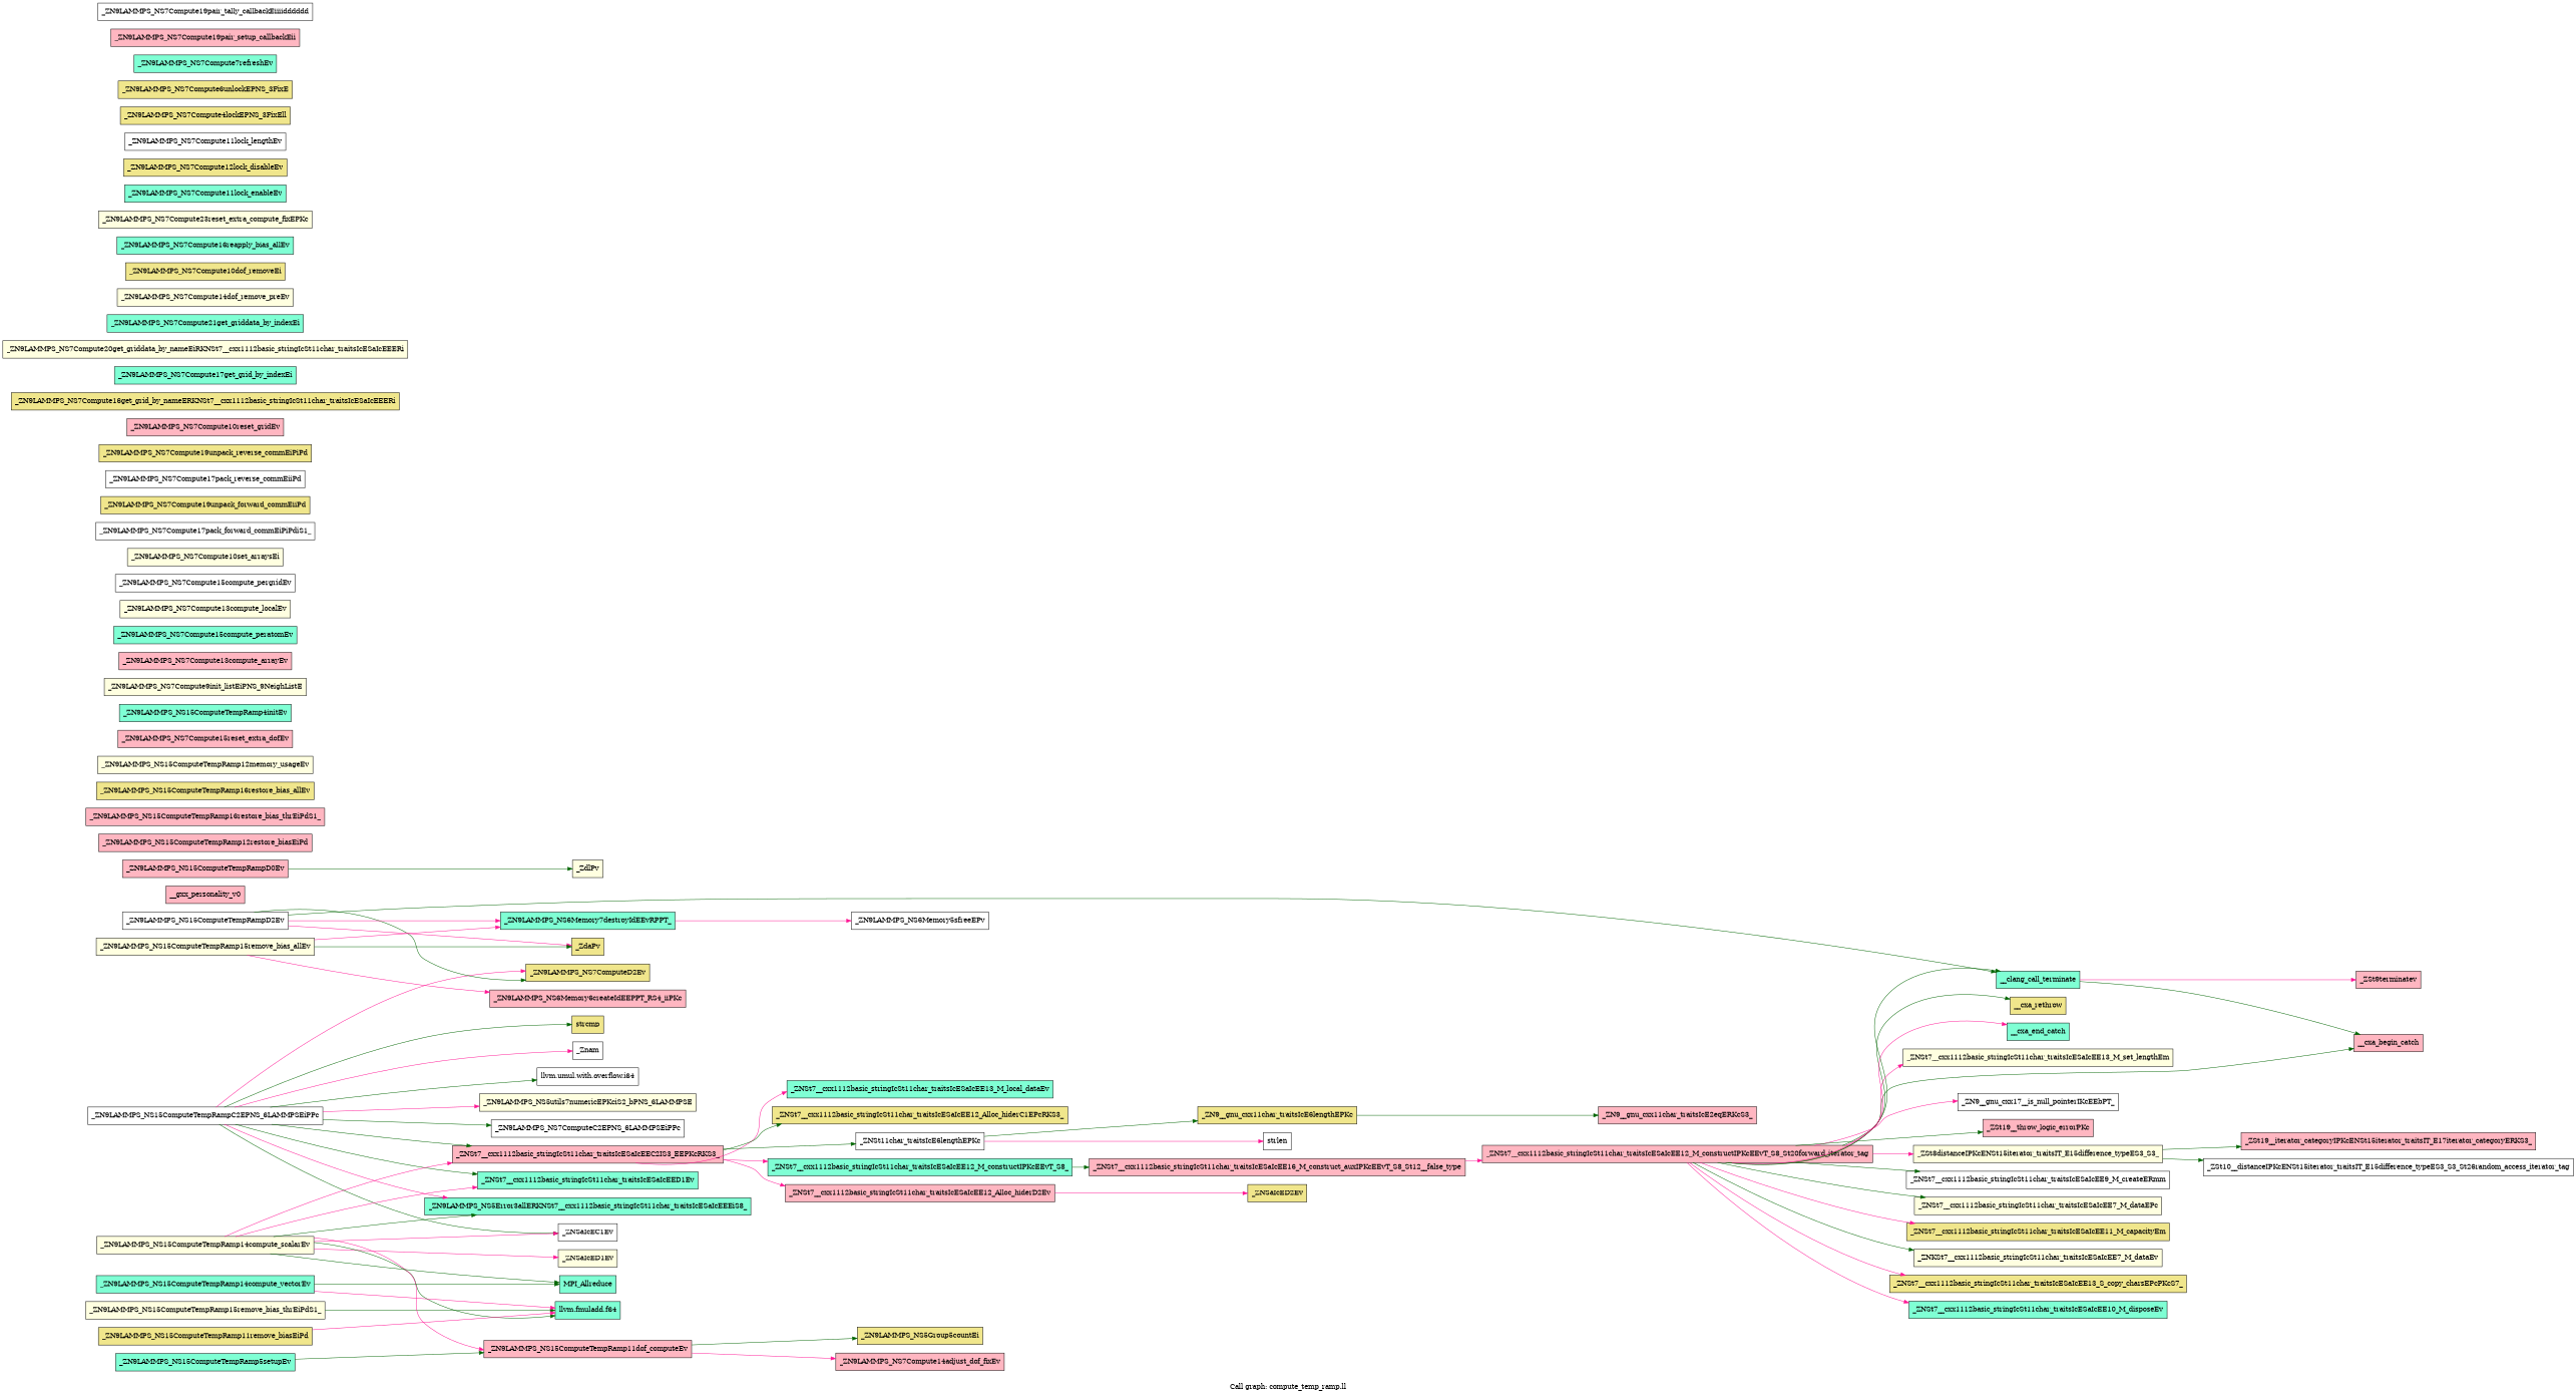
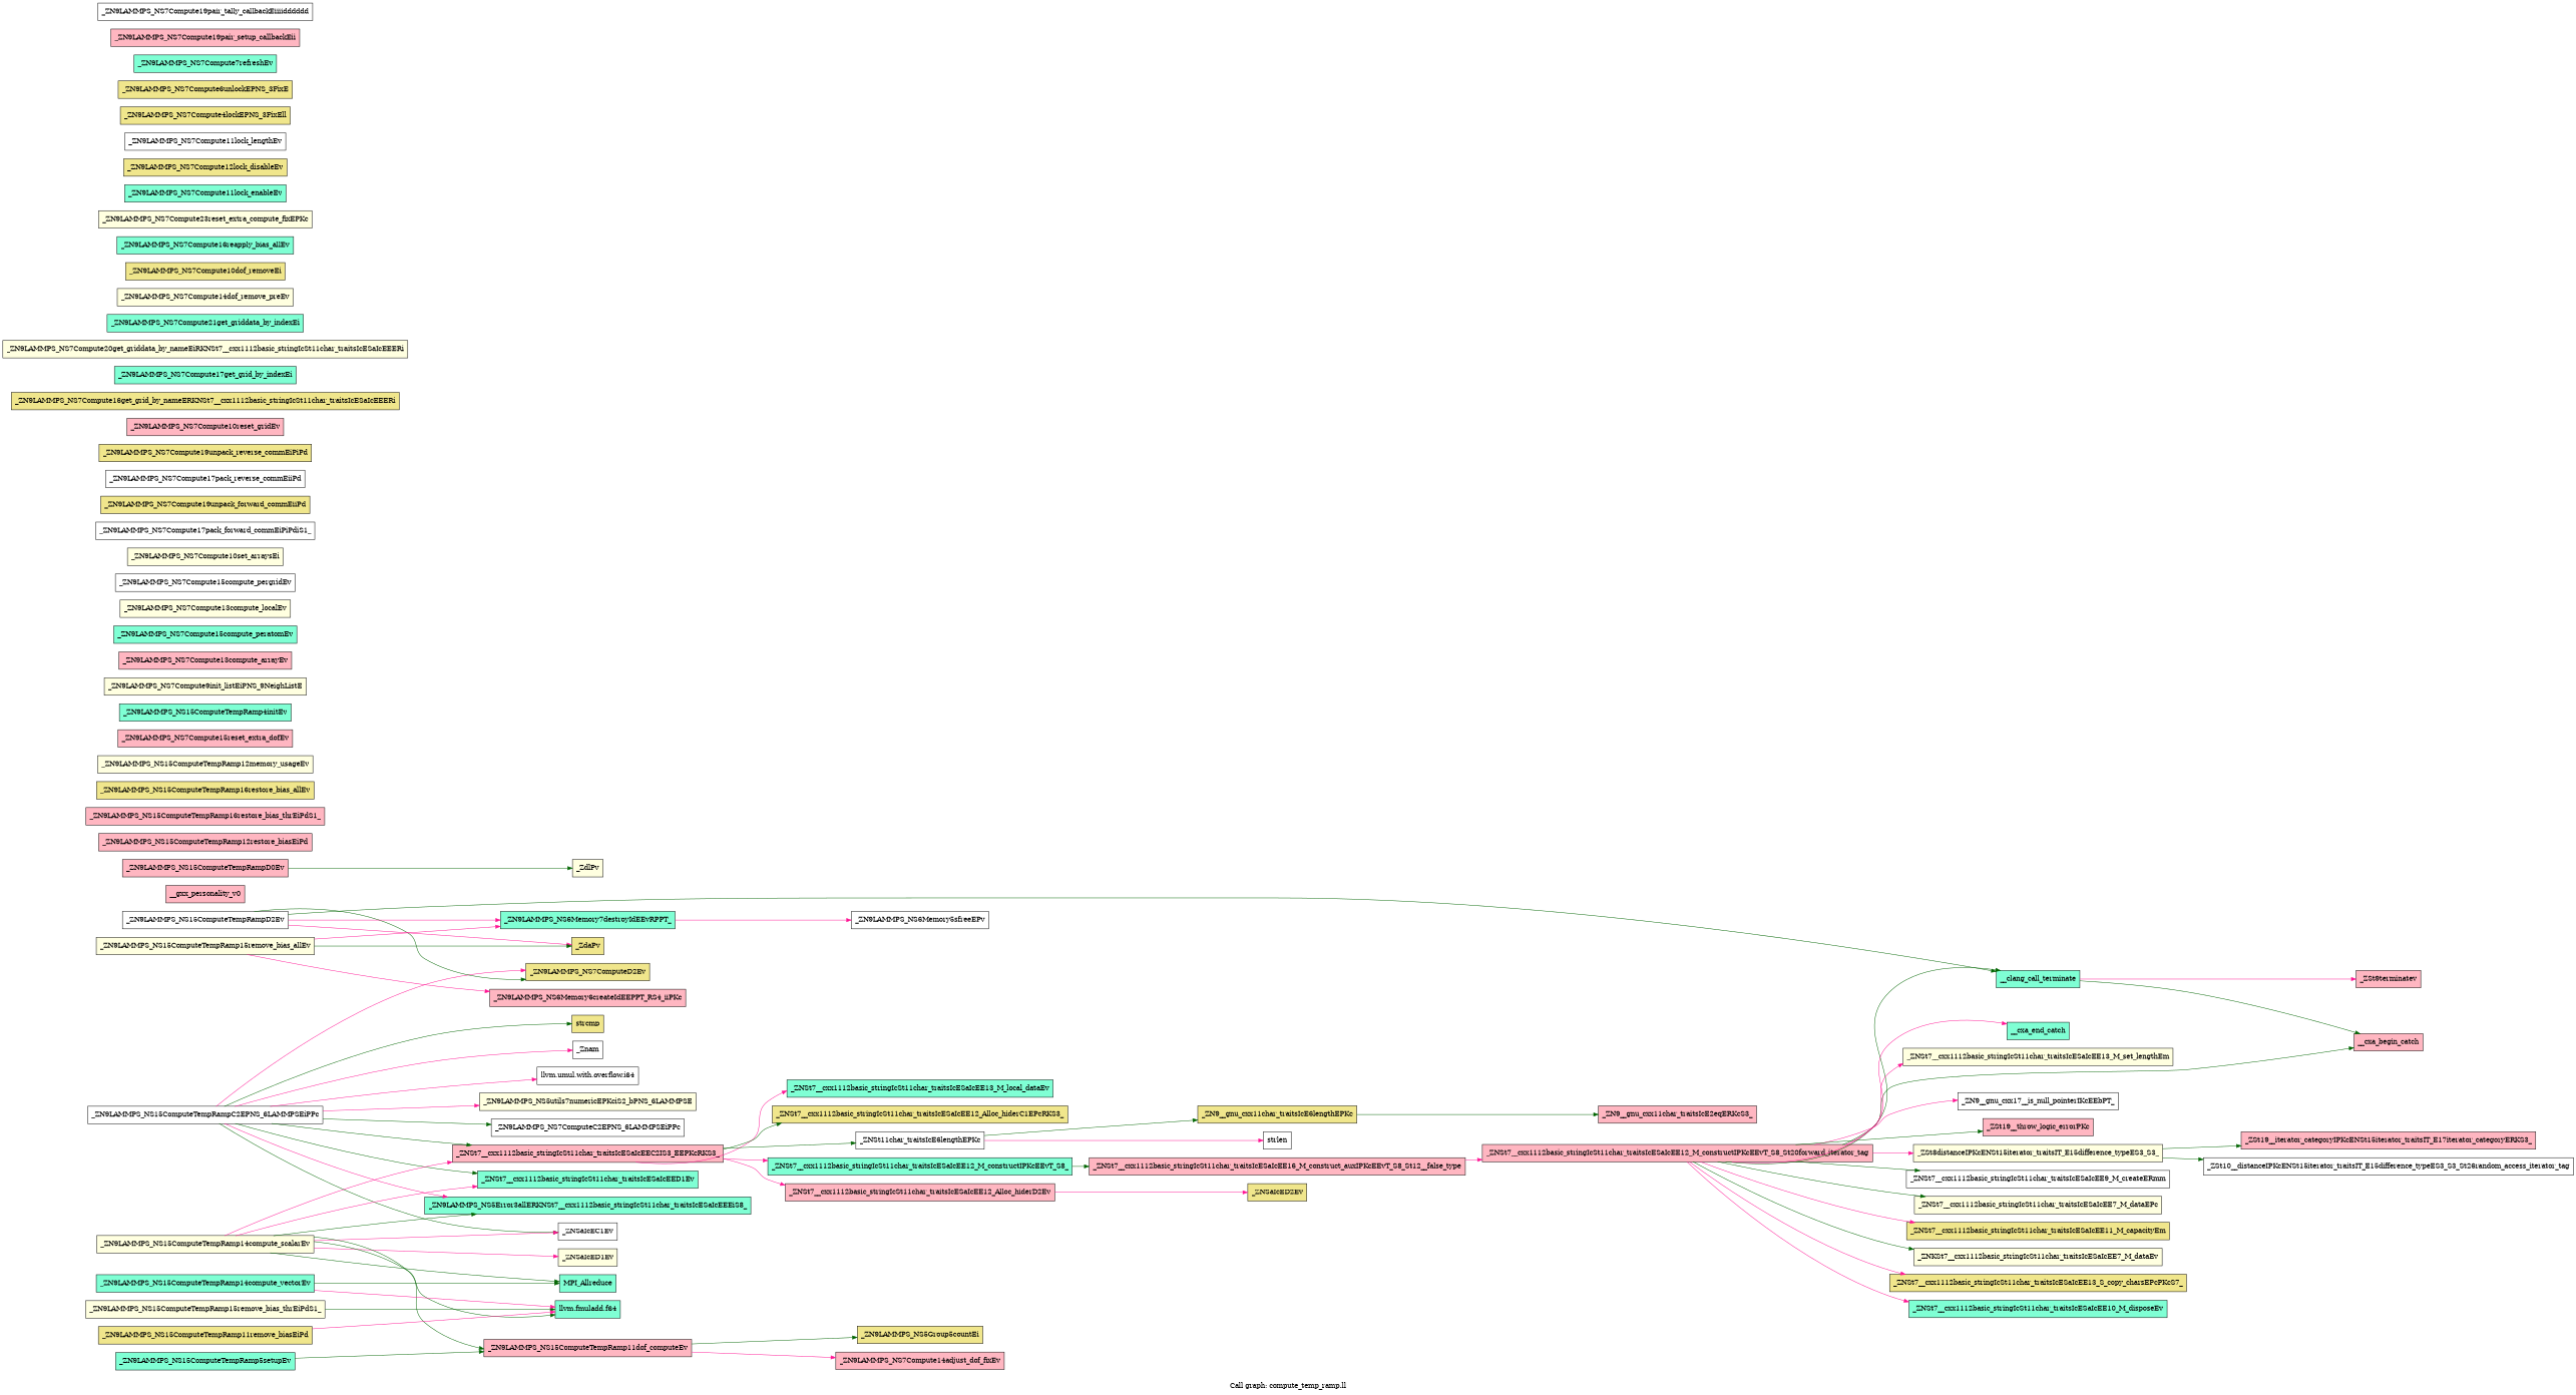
  digraph {
    label="Call graph: compute_temp_ramp.ll"
    rankdir=LR
    node [fillcolor=lightpink shape=record style=filled]
    edge [color=darkgreen]
    n1 [fillcolor=white label="{_ZN9LAMMPS_NS15ComputeTempRampC2EPNS_6LAMMPSEiPPc}"]
    n2 [fillcolor=white label="{_ZN9LAMMPS_NS7ComputeC2EPNS_6LAMMPSEiPPc}"]
    n3 [fillcolor=white label="{_ZNSaIcEC1Ev}"]
    n4 [label="{_ZNSt7__cxx1112basic_stringIcSt11char_traitsIcESaIcEEC2IS3_EEPKcRKS3_}"]
    n5 [fillcolor=khaki label="{_ZN9LAMMPS_NS7ComputeD2Ev}"]
    n6 [fillcolor=white label="{_Znam}"]
    n7 [fillcolor=aquamarine label="{_ZN9LAMMPS_NS5Error3allERKNSt7__cxx1112basic_stringIcSt11char_traitsIcESaIcEEEiS8_}"]
    n8 [fillcolor=aquamarine label="{_ZNSt7__cxx1112basic_stringIcSt11char_traitsIcESaIcEED1Ev}"]
    n9 [fillcolor=white label="{llvm.umul.with.overflow.i64}"]
    n10 [fillcolor=lightyellow label="{_ZN9LAMMPS_NS5utils7numericEPKciS2_bPNS_6LAMMPSE}"]
    n11 [fillcolor=khaki label="{strcmp}"]
    n12 [fillcolor=aquamarine label="{_ZNSt7__cxx1112basic_stringIcSt11char_traitsIcESaIcEE13_M_local_dataEv}"]
    n13 [fillcolor=khaki label="{_ZNSt7__cxx1112basic_stringIcSt11char_traitsIcESaIcEE12_Alloc_hiderC1EPcRKS3_}"]
    n14 [fillcolor=white label="{_ZNSt11char_traitsIcE6lengthEPKc}"]
    n15 [fillcolor=aquamarine label="{_ZNSt7__cxx1112basic_stringIcSt11char_traitsIcESaIcEE12_M_constructIPKcEEvT_S8_}"]
    n16 [label="{_ZNSt7__cxx1112basic_stringIcSt11char_traitsIcESaIcEE12_Alloc_hiderD2Ev}"]
    n17 [fillcolor=lightyellow label="{_ZNSaIcED1Ev}"]
    n18 [fillcolor=khaki label="{_ZN9__gnu_cxx11char_traitsIcE6lengthEPKc}"]
    n19 [fillcolor=white label="{strlen}"]
    n20 [label="{_ZNSt7__cxx1112basic_stringIcSt11char_traitsIcESaIcEE16_M_construct_auxIPKcEEvT_S8_St12__false_type}"]
    n21 [fillcolor=khaki label="{_ZNSaIcED2Ev}"]
    n22 [fillcolor=aquamarine label="{_ZN9LAMMPS_NS6Memory7destroyIdEEvRPPT_}"]
    n23 [fillcolor=white label="{_ZN9LAMMPS_NS6Memory5sfreeEPv}"]
    n24 [fillcolor=aquamarine label="{__clang_call_terminate}"]
    n25 [label="{__cxa_begin_catch}"]
    n26 [label="{_ZSt9terminatev}"]
    n27 [label="{_ZN9__gnu_cxx11char_traitsIcE2eqERKcS3_}"]
    n28 [label="{_ZNSt7__cxx1112basic_stringIcSt11char_traitsIcESaIcEE12_M_constructIPKcEEvT_S8_St20forward_iterator_tag}"]
    n29 [label="{__gxx_personality_v0}"]
    n30 [fillcolor=white label="{_ZN9LAMMPS_NS15ComputeTempRampD2Ev}"]
    n31 [fillcolor=khaki label="{_ZdaPv}"]
    n32 [fillcolor=lightyellow label="{_ZN9LAMMPS_NS15ComputeTempRamp15remove_bias_thrEiPdS1_}"]
    n33 [fillcolor=aquamarine label="{llvm.fmuladd.f64}"]
    n34 [label="{_ZN9LAMMPS_NS15ComputeTempRampD0Ev}"]
    n35 [fillcolor=lightyellow label="{_ZdlPv}"]
    n36 [fillcolor=aquamarine label="{_ZN9LAMMPS_NS15ComputeTempRamp5setupEv}"]
    n37 [label="{_ZN9LAMMPS_NS15ComputeTempRamp11dof_computeEv}"]
    n38 [label="{_ZN9LAMMPS_NS7Compute14adjust_dof_fixEv}"]
    n39 [fillcolor=khaki label="{_ZN9LAMMPS_NS5Group5countEi}"]
    n40 [fillcolor=lightyellow label="{_ZN9LAMMPS_NS15ComputeTempRamp14compute_scalarEv}"]
    n41 [fillcolor=aquamarine label="{MPI_Allreduce}"]
    n42 [fillcolor=aquamarine label="{_ZN9LAMMPS_NS15ComputeTempRamp14compute_vectorEv}"]
    n43 [fillcolor=khaki label="{_ZN9LAMMPS_NS15ComputeTempRamp11remove_biasEiPd}"]
    n44 [fillcolor=lightyellow label="{_ZN9LAMMPS_NS15ComputeTempRamp15remove_bias_allEv}"]
    n45 [label="{_ZN9LAMMPS_NS6Memory6createIdEEPPT_RS4_iiPKc}"]
    n46 [label="{_ZN9LAMMPS_NS15ComputeTempRamp12restore_biasEiPd}"]
    n47 [label="{_ZN9LAMMPS_NS15ComputeTempRamp16restore_bias_thrEiPdS1_}"]
    n48 [fillcolor=khaki label="{_ZN9LAMMPS_NS15ComputeTempRamp16restore_bias_allEv}"]
    n49 [fillcolor=lightyellow label="{_ZN9LAMMPS_NS15ComputeTempRamp12memory_usageEv}"]
    n50 [label="{_ZN9LAMMPS_NS7Compute15reset_extra_dofEv}"]
    n51 [fillcolor=aquamarine label="{_ZN9LAMMPS_NS15ComputeTempRamp4initEv}"]
    n52 [fillcolor=lightyellow label="{_ZN9LAMMPS_NS7Compute9init_listEiPNS_9NeighListE}"]
    n53 [label="{_ZN9LAMMPS_NS7Compute13compute_arrayEv}"]
    n54 [fillcolor=aquamarine label="{_ZN9LAMMPS_NS7Compute15compute_peratomEv}"]
    n55 [fillcolor=lightyellow label="{_ZN9LAMMPS_NS7Compute13compute_localEv}"]
    n56 [fillcolor=white label="{_ZN9LAMMPS_NS7Compute15compute_pergridEv}"]
    n57 [fillcolor=lightyellow label="{_ZN9LAMMPS_NS7Compute10set_arraysEi}"]
    n58 [fillcolor=white label="{_ZN9LAMMPS_NS7Compute17pack_forward_commEiPiPdiS1_}"]
    n59 [fillcolor=khaki label="{_ZN9LAMMPS_NS7Compute19unpack_forward_commEiiPd}"]
    n60 [fillcolor=white label="{_ZN9LAMMPS_NS7Compute17pack_reverse_commEiiPd}"]
    n61 [fillcolor=khaki label="{_ZN9LAMMPS_NS7Compute19unpack_reverse_commEiPiPd}"]
    n62 [label="{_ZN9LAMMPS_NS7Compute10reset_gridEv}"]
    n63 [fillcolor=khaki label="{_ZN9LAMMPS_NS7Compute16get_grid_by_nameERKNSt7__cxx1112basic_stringIcSt11char_traitsIcESaIcEEERi}"]
    n64 [fillcolor=aquamarine label="{_ZN9LAMMPS_NS7Compute17get_grid_by_indexEi}"]
    n65 [fillcolor=lightyellow label="{_ZN9LAMMPS_NS7Compute20get_griddata_by_nameEiRKNSt7__cxx1112basic_stringIcSt11char_traitsIcESaIcEEERi}"]
    n66 [fillcolor=aquamarine label="{_ZN9LAMMPS_NS7Compute21get_griddata_by_indexEi}"]
    n67 [fillcolor=lightyellow label="{_ZN9LAMMPS_NS7Compute14dof_remove_preEv}"]
    n68 [fillcolor=khaki label="{_ZN9LAMMPS_NS7Compute10dof_removeEi}"]
    n69 [fillcolor=aquamarine label="{_ZN9LAMMPS_NS7Compute16reapply_bias_allEv}"]
    n70 [fillcolor=lightyellow label="{_ZN9LAMMPS_NS7Compute23reset_extra_compute_fixEPKc}"]
    n71 [fillcolor=aquamarine label="{_ZN9LAMMPS_NS7Compute11lock_enableEv}"]
    n72 [fillcolor=khaki label="{_ZN9LAMMPS_NS7Compute12lock_disableEv}"]
    n73 [fillcolor=white label="{_ZN9LAMMPS_NS7Compute11lock_lengthEv}"]
    n74 [fillcolor=khaki label="{_ZN9LAMMPS_NS7Compute4lockEPNS_3FixEll}"]
    n75 [fillcolor=khaki label="{_ZN9LAMMPS_NS7Compute6unlockEPNS_3FixE}"]
    n76 [fillcolor=aquamarine label="{_ZN9LAMMPS_NS7Compute7refreshEv}"]
    n77 [label="{_ZN9LAMMPS_NS7Compute19pair_setup_callbackEii}"]
    n78 [fillcolor=white label="{_ZN9LAMMPS_NS7Compute19pair_tally_callbackEiiiidddddd}"]
    n79 [fillcolor=white label="{_ZN9__gnu_cxx17__is_null_pointerIKcEEbPT_}"]
    n80 [label="{_ZSt19__throw_logic_errorPKc}"]
    n81 [fillcolor=lightyellow label="{_ZSt8distanceIPKcENSt15iterator_traitsIT_E15difference_typeES3_S3_}"]
    n82 [fillcolor=white label="{_ZNSt7__cxx1112basic_stringIcSt11char_traitsIcESaIcEE9_M_createERmm}"]
    n83 [fillcolor=lightyellow label="{_ZNSt7__cxx1112basic_stringIcSt11char_traitsIcESaIcEE7_M_dataEPc}"]
    n84 [fillcolor=khaki label="{_ZNSt7__cxx1112basic_stringIcSt11char_traitsIcESaIcEE11_M_capacityEm}"]
    n85 [fillcolor=lightyellow label="{_ZNKSt7__cxx1112basic_stringIcSt11char_traitsIcESaIcEE7_M_dataEv}"]
    n86 [fillcolor=khaki label="{_ZNSt7__cxx1112basic_stringIcSt11char_traitsIcESaIcEE13_S_copy_charsEPcPKcS7_}"]
    n87 [fillcolor=aquamarine label="{_ZNSt7__cxx1112basic_stringIcSt11char_traitsIcESaIcEE10_M_disposeEv}"]
-   n88 [fillcolor=khaki label="{__cxa_rethrow}"]
    n89 [fillcolor=aquamarine label="{__cxa_end_catch}"]
    n90 [fillcolor=lightyellow label="{_ZNSt7__cxx1112basic_stringIcSt11char_traitsIcESaIcEE13_M_set_lengthEm}"]
    n91 [label="{_ZSt19__iterator_categoryIPKcENSt15iterator_traitsIT_E17iterator_categoryERKS3_}"]
    n92 [fillcolor=white label="{_ZSt10__distanceIPKcENSt15iterator_traitsIT_E15difference_typeES3_S3_St26random_access_iterator_tag}"]
    n1 -> n2
    n1 -> n3
    n1 -> n4
    n1 -> n5 [color=deeppink]
    n1 -> n6 [color=deeppink]
    n1 -> n7 [color=deeppink]
    n1 -> n8
-   n1 -> n9
+   n1 -> n9 [color=deeppink]
    n1 -> n10 [color=deeppink]
    n1 -> n11
    n4 -> n12 [color=deeppink]
    n4 -> n13
    n4 -> n14
    n4 -> n15 [color=deeppink]
    n4 -> n16 [color=deeppink]
    n14 -> n18
    n14 -> n19 [color=deeppink]
    n15 -> n20
    n16 -> n21 [color=deeppink]
    n18 -> n27
    n20 -> n28 [color=deeppink]
    n22 -> n23 [color=deeppink]
    n24 -> n25
    n24 -> n26 [color=deeppink]
    n28 -> n24
    n28 -> n25
    n28 -> n79 [color=deeppink]
    n28 -> n80
    n28 -> n81 [color=deeppink]
    n28 -> n82
    n28 -> n83
    n28 -> n84 [color=deeppink]
    n28 -> n85
    n28 -> n86 [color=deeppink]
    n28 -> n87 [color=deeppink]
-   n28 -> n88
    n28 -> n89 [color=deeppink]
    n28 -> n90 [color=deeppink]
    n30 -> n5
    n30 -> n22 [color=deeppink]
    n30 -> n24
    n30 -> n31 [color=deeppink]
    n32 -> n33
    n34 -> n35
    n36 -> n37
    n37 -> n38 [color=deeppink]
    n37 -> n39
    n40 -> n3 [color=deeppink]
    n40 -> n4 [color=deeppink]
    n40 -> n7
    n40 -> n8 [color=deeppink]
    n40 -> n17 [color=deeppink]
    n40 -> n33
-   n40 -> n37 [color=deeppink]
+   n40 -> n37
    n40 -> n41
    n42 -> n33 [color=deeppink]
    n42 -> n41
    n43 -> n33 [color=deeppink]
    n44 -> n22 [color=deeppink]
    n44 -> n31
    n44 -> n45 [color=deeppink]
    n81 -> n91
    n81 -> n92
  }
